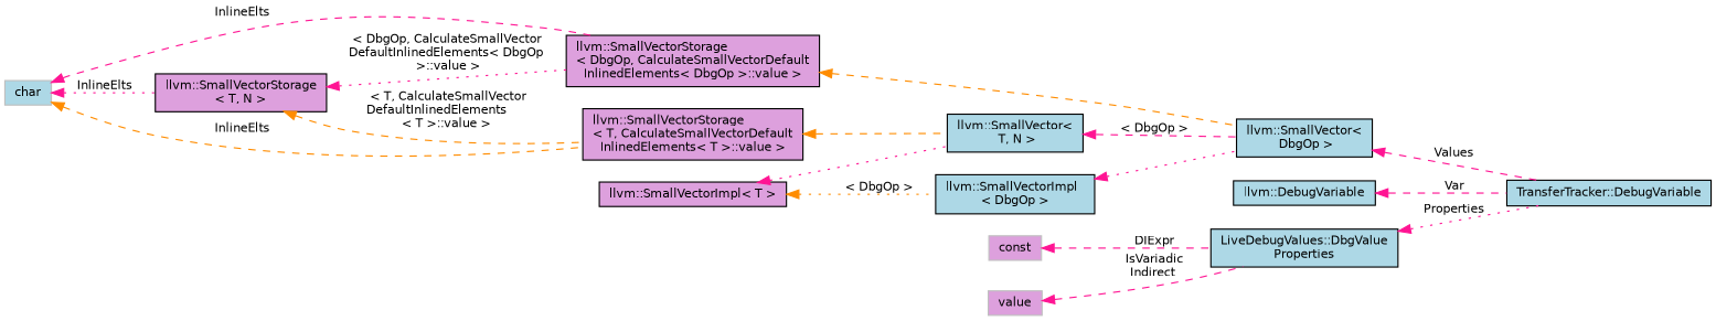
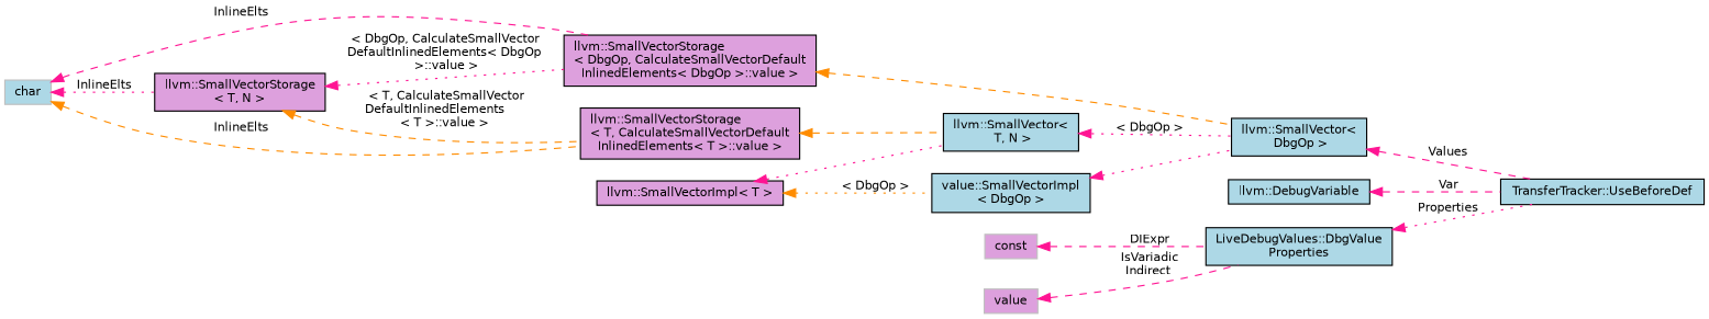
  digraph {
    rankdir=LR
    node [color=black fillcolor=lightblue fontname=Helvetica fontsize=10 shape=record style=filled]
    edge [color=deeppink dir=back fontname=Helvetica fontsize=10 labelfontname=Helvetica labelfontsize=10 style=dashed]
-   n1 [fontcolor=black height=0.2 label="TransferTracker::DebugVariable" width=0.4]
+   n1 [fontcolor=black height=0.2 label="TransferTracker::UseBeforeDef" width=0.4]
    n2 [height=0.2 label="llvm::SmallVector\<\l DbgOp \>" width=0.4]
-   n3 [height=0.2 label="llvm::SmallVectorImpl\l\< DbgOp \>" width=0.4]
+   n3 [height=0.2 label="value::SmallVectorImpl\l\< DbgOp \>" width=0.4]
    n4 [fillcolor=plum height=0.2 label="llvm::SmallVectorImpl\< T \>" width=0.4]
    n5 [height=0.2 label="llvm::SmallVector\<\l T, N \>" width=0.4]
    n6 [fillcolor=plum height=0.2 label="llvm::SmallVectorStorage\l\< DbgOp, CalculateSmallVectorDefault\lInlinedElements\< DbgOp \>::value \>" width=0.4]
    n7 [color=grey75 height=0.2 label=char width=0.4]
    n8 [fillcolor=plum height=0.2 label="llvm::SmallVectorStorage\l\< T, N \>" width=0.4]
    n9 [fillcolor=plum height=0.2 label="llvm::SmallVectorStorage\l\< T, CalculateSmallVectorDefault\lInlinedElements\< T \>::value \>" width=0.4]
    n10 [height=0.2 label="llvm::DebugVariable" width=0.4]
    n11 [height=0.2 label="LiveDebugValues::DbgValue\lProperties" width=0.4]
    n12 [color=grey75 fillcolor=plum height=0.2 label=value width=0.4]
    n13 [color=grey75 fillcolor=plum height=0.2 label=const width=0.4]
    n2 -> n1 [label=" Values"]
    n3 -> n2 [style=dotted]
    n4 -> n3 [color=darkorange label=" \< DbgOp \>" style=dotted]
    n4 -> n5 [style=dotted]
-   n5 -> n2 [label=" \< DbgOp \>"]
+   n5 -> n2 [label=" \< DbgOp \>" style=dotted]
    n6 -> n2 [color=darkorange]
    n7 -> n6 [label=" InlineElts"]
    n7 -> n8 [label=" InlineElts" style=dotted]
    n7 -> n9 [color=darkorange label=" InlineElts"]
    n8 -> n6 [label=" \< DbgOp, CalculateSmallVector\lDefaultInlinedElements\< DbgOp\l \>::value \>" style=dotted]
    n8 -> n9 [color=darkorange label=" \< T, CalculateSmallVector\lDefaultInlinedElements\l\< T \>::value \>"]
    n9 -> n5 [color=darkorange]
    n10 -> n1 [label=" Var"]
    n11 -> n1 [label=" Properties" style=dotted]
    n12 -> n11 [label=" IsVariadic\nIndirect"]
    n13 -> n11 [label=" DIExpr"]
  }
